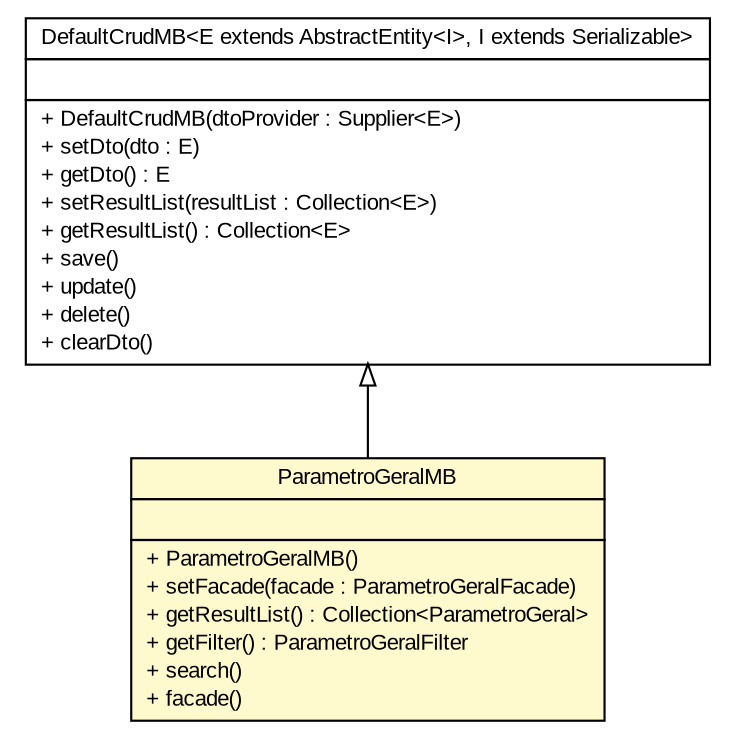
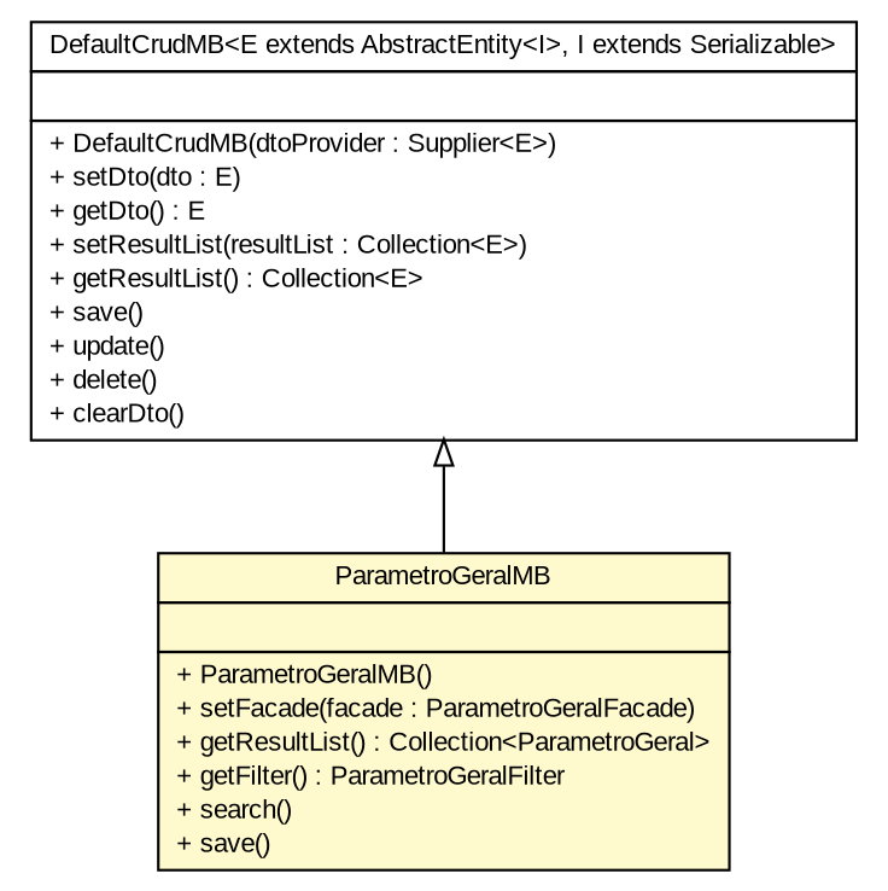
  digraph {
    nodesep=0.25
    ranksep=0.5
    node [fontcolor=black fontname=arial fontsize=10.0 shape=plaintext]
    n1 [label=<<table title="br.gov.to.sefaz.presentation.managedbean.impl.DefaultCrudMB" border="0" cellborder="1" cellspacing="0" cellpadding="2" port="p" href="../../presentation/managedbean/impl/DefaultCrudMB.html"> 		<tr><td><table border="0" cellspacing="0" cellpadding="1"> <tr><td align="center" balign="center"> DefaultCrudMB&lt;E extends AbstractEntity&lt;I&gt;, I extends Serializable&gt; </td></tr> 		</table></td></tr> 		<tr><td><table border="0" cellspacing="0" cellpadding="1"> <tr><td align="left" balign="left">  </td></tr> 		</table></td></tr> 		<tr><td><table border="0" cellspacing="0" cellpadding="1"> <tr><td align="left" balign="left"> + DefaultCrudMB(dtoProvider : Supplier&lt;E&gt;) </td></tr> <tr><td align="left" balign="left"> + setDto(dto : E) </td></tr> <tr><td align="left" balign="left"> + getDto() : E </td></tr> <tr><td align="left" balign="left"> + setResultList(resultList : Collection&lt;E&gt;) </td></tr> <tr><td align="left" balign="left"> + getResultList() : Collection&lt;E&gt; </td></tr> <tr><td align="left" balign="left"> + save() </td></tr> <tr><td align="left" balign="left"> + update() </td></tr> <tr><td align="left" balign="left"> + delete() </td></tr> <tr><td align="left" balign="left"> + clearDto() </td></tr> 		</table></td></tr> 		</table>>]
-   n2 [label=<<table title="br.gov.to.sefaz.par.managebean.ParametroGeralMB" border="0" cellborder="1" cellspacing="0" cellpadding="2" port="p" bgcolor="lemonChiffon" href="./ParametroGeralMB.html"> 		<tr><td><table border="0" cellspacing="0" cellpadding="1"> <tr><td align="center" balign="center"> ParametroGeralMB </td></tr> 		</table></td></tr> 		<tr><td><table border="0" cellspacing="0" cellpadding="1"> <tr><td align="left" balign="left">  </td></tr> 		</table></td></tr> 		<tr><td><table border="0" cellspacing="0" cellpadding="1"> <tr><td align="left" balign="left"> + ParametroGeralMB() </td></tr> <tr><td align="left" balign="left"> + setFacade(facade : ParametroGeralFacade) </td></tr> <tr><td align="left" balign="left"> + getResultList() : Collection&lt;ParametroGeral&gt; </td></tr> <tr><td align="left" balign="left"> + getFilter() : ParametroGeralFilter </td></tr> <tr><td align="left" balign="left"> + search() </td></tr> <tr><td align="left" balign="left"> + facade() </td></tr> 		</table></td></tr> 		</table>>]
+   n2 [label=<<table title="br.gov.to.sefaz.par.managebean.ParametroGeralMB" border="0" cellborder="1" cellspacing="0" cellpadding="2" port="p" bgcolor="lemonChiffon" href="./ParametroGeralMB.html"> 		<tr><td><table border="0" cellspacing="0" cellpadding="1"> <tr><td align="center" balign="center"> ParametroGeralMB </td></tr> 		</table></td></tr> 		<tr><td><table border="0" cellspacing="0" cellpadding="1"> <tr><td align="left" balign="left">  </td></tr> 		</table></td></tr> 		<tr><td><table border="0" cellspacing="0" cellpadding="1"> <tr><td align="left" balign="left"> + ParametroGeralMB() </td></tr> <tr><td align="left" balign="left"> + setFacade(facade : ParametroGeralFacade) </td></tr> <tr><td align="left" balign="left"> + getResultList() : Collection&lt;ParametroGeral&gt; </td></tr> <tr><td align="left" balign="left"> + getFilter() : ParametroGeralFilter </td></tr> <tr><td align="left" balign="left"> + search() </td></tr> <tr><td align="left" balign="left"> + save() </td></tr> 		</table></td></tr> 		</table>>]
    n1 -> n2 [arrowtail=empty dir=back fontname=arial fontsize=10 headport=p labelfontname=arial labelfontsize=10 tailport=p]
  }
